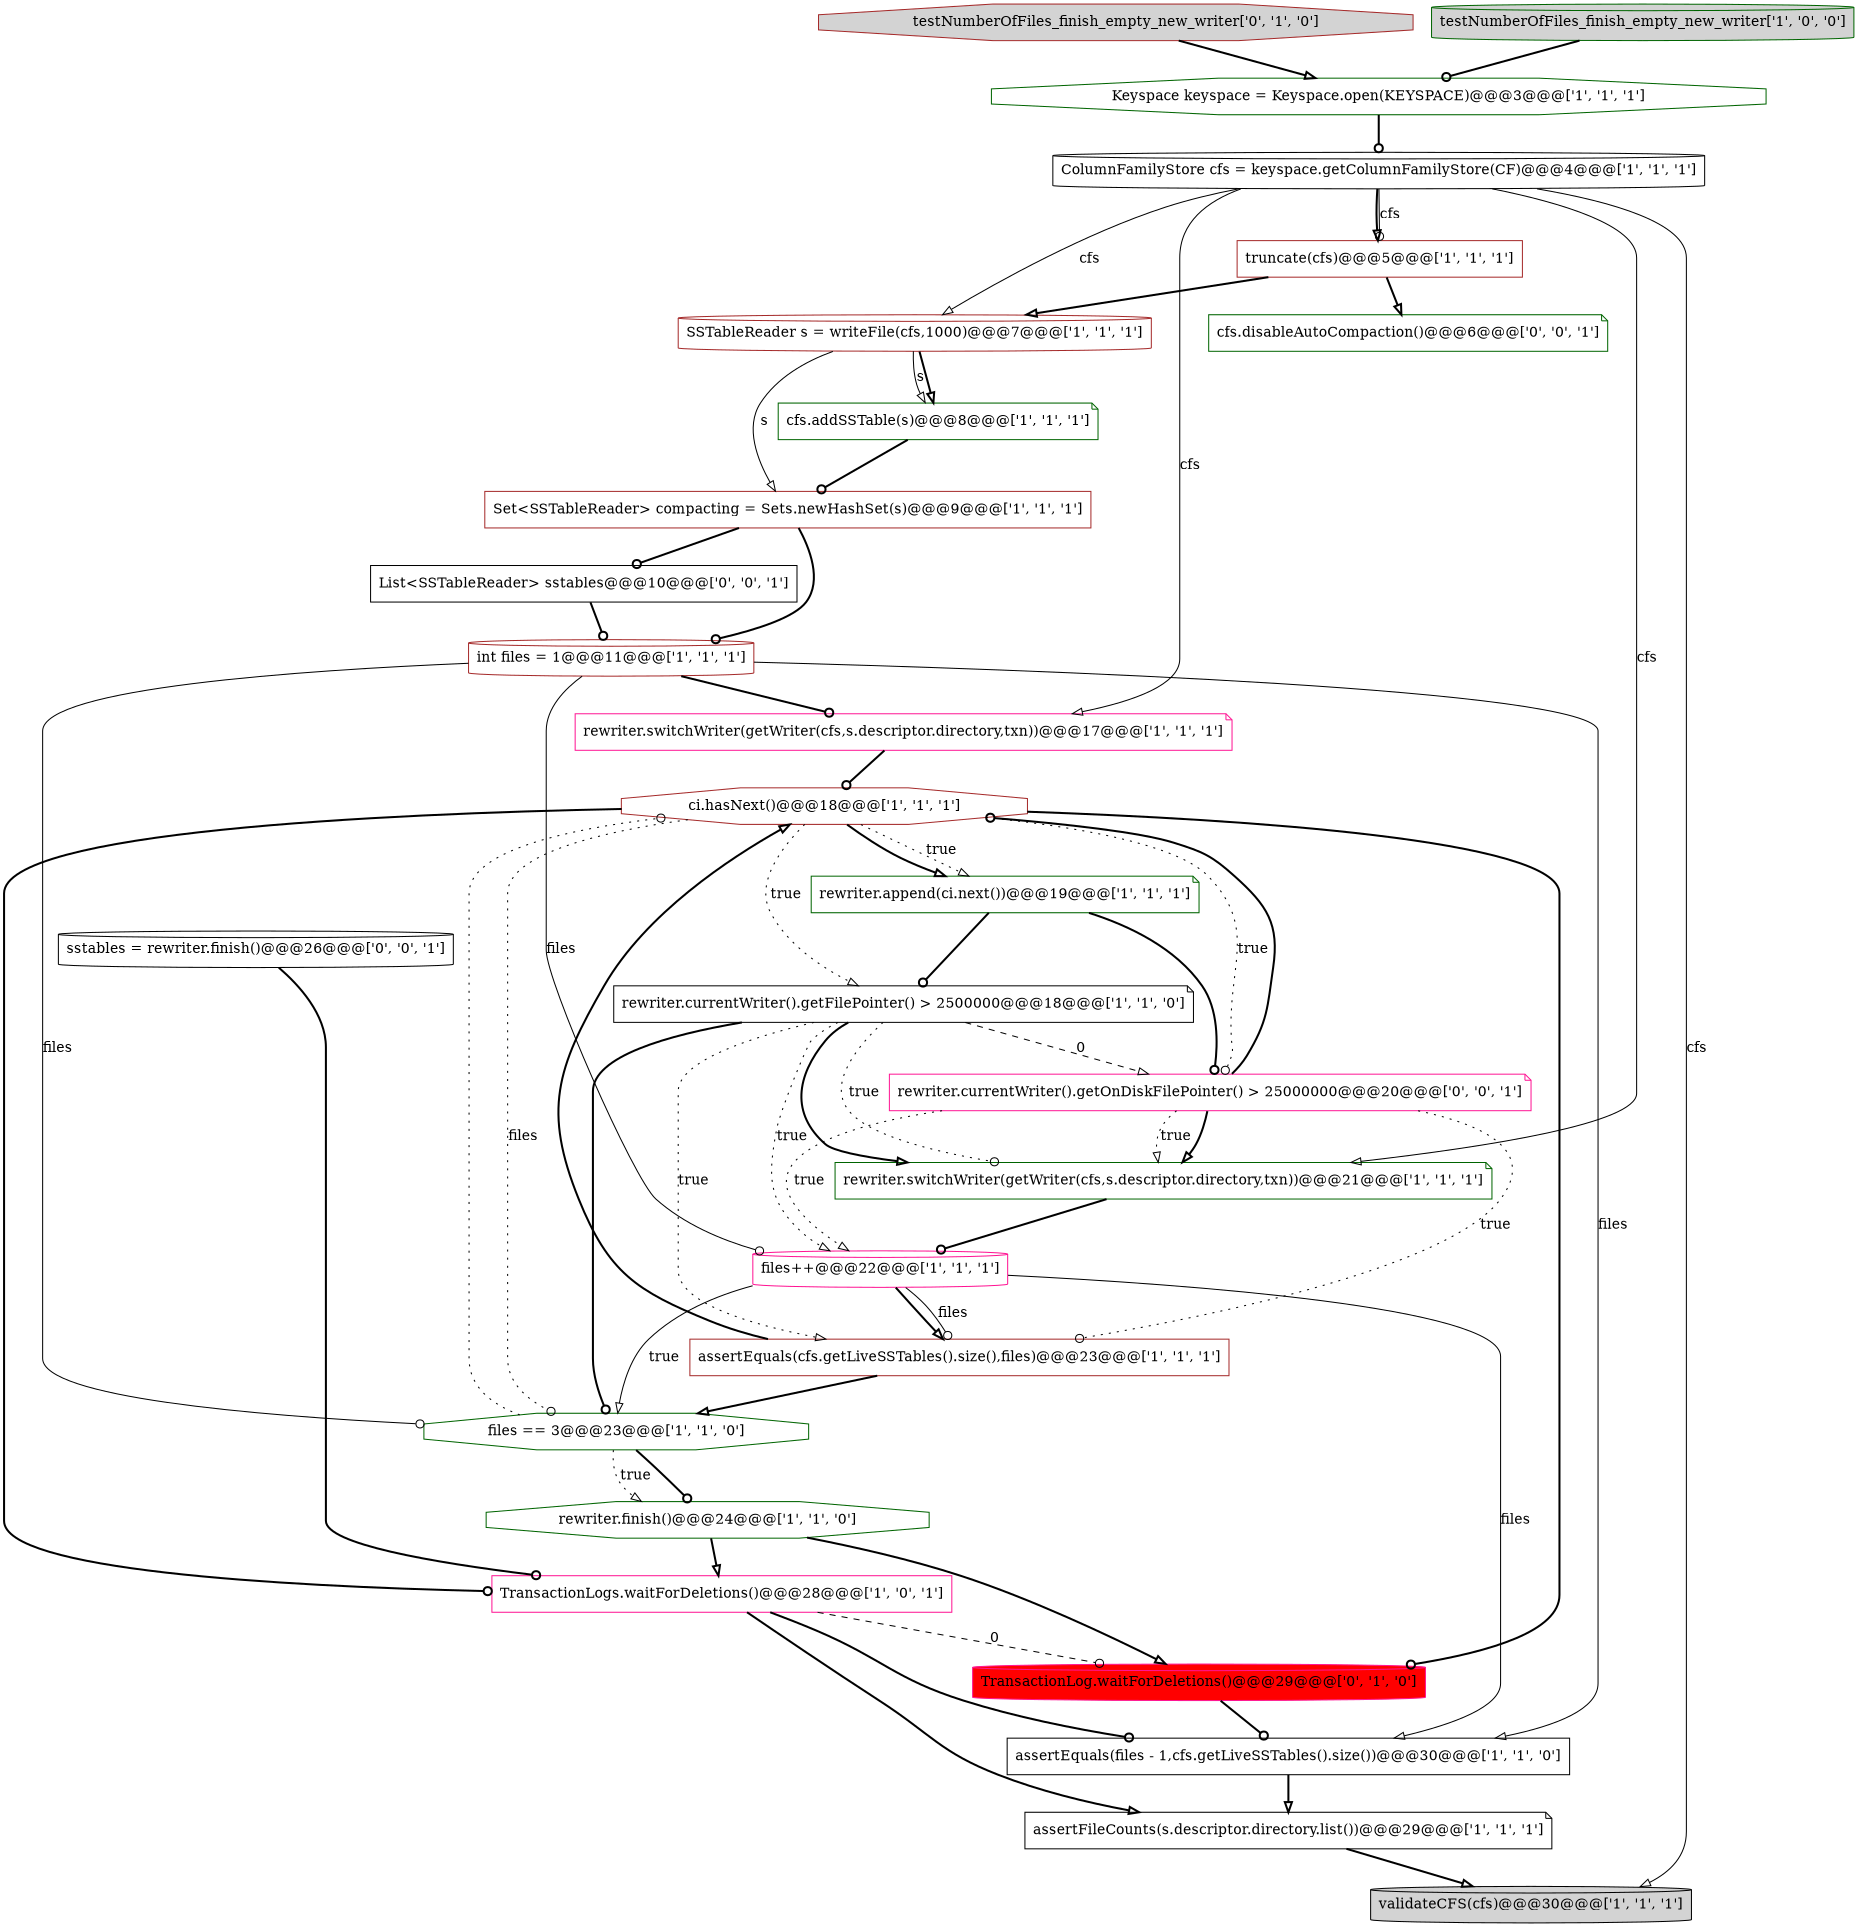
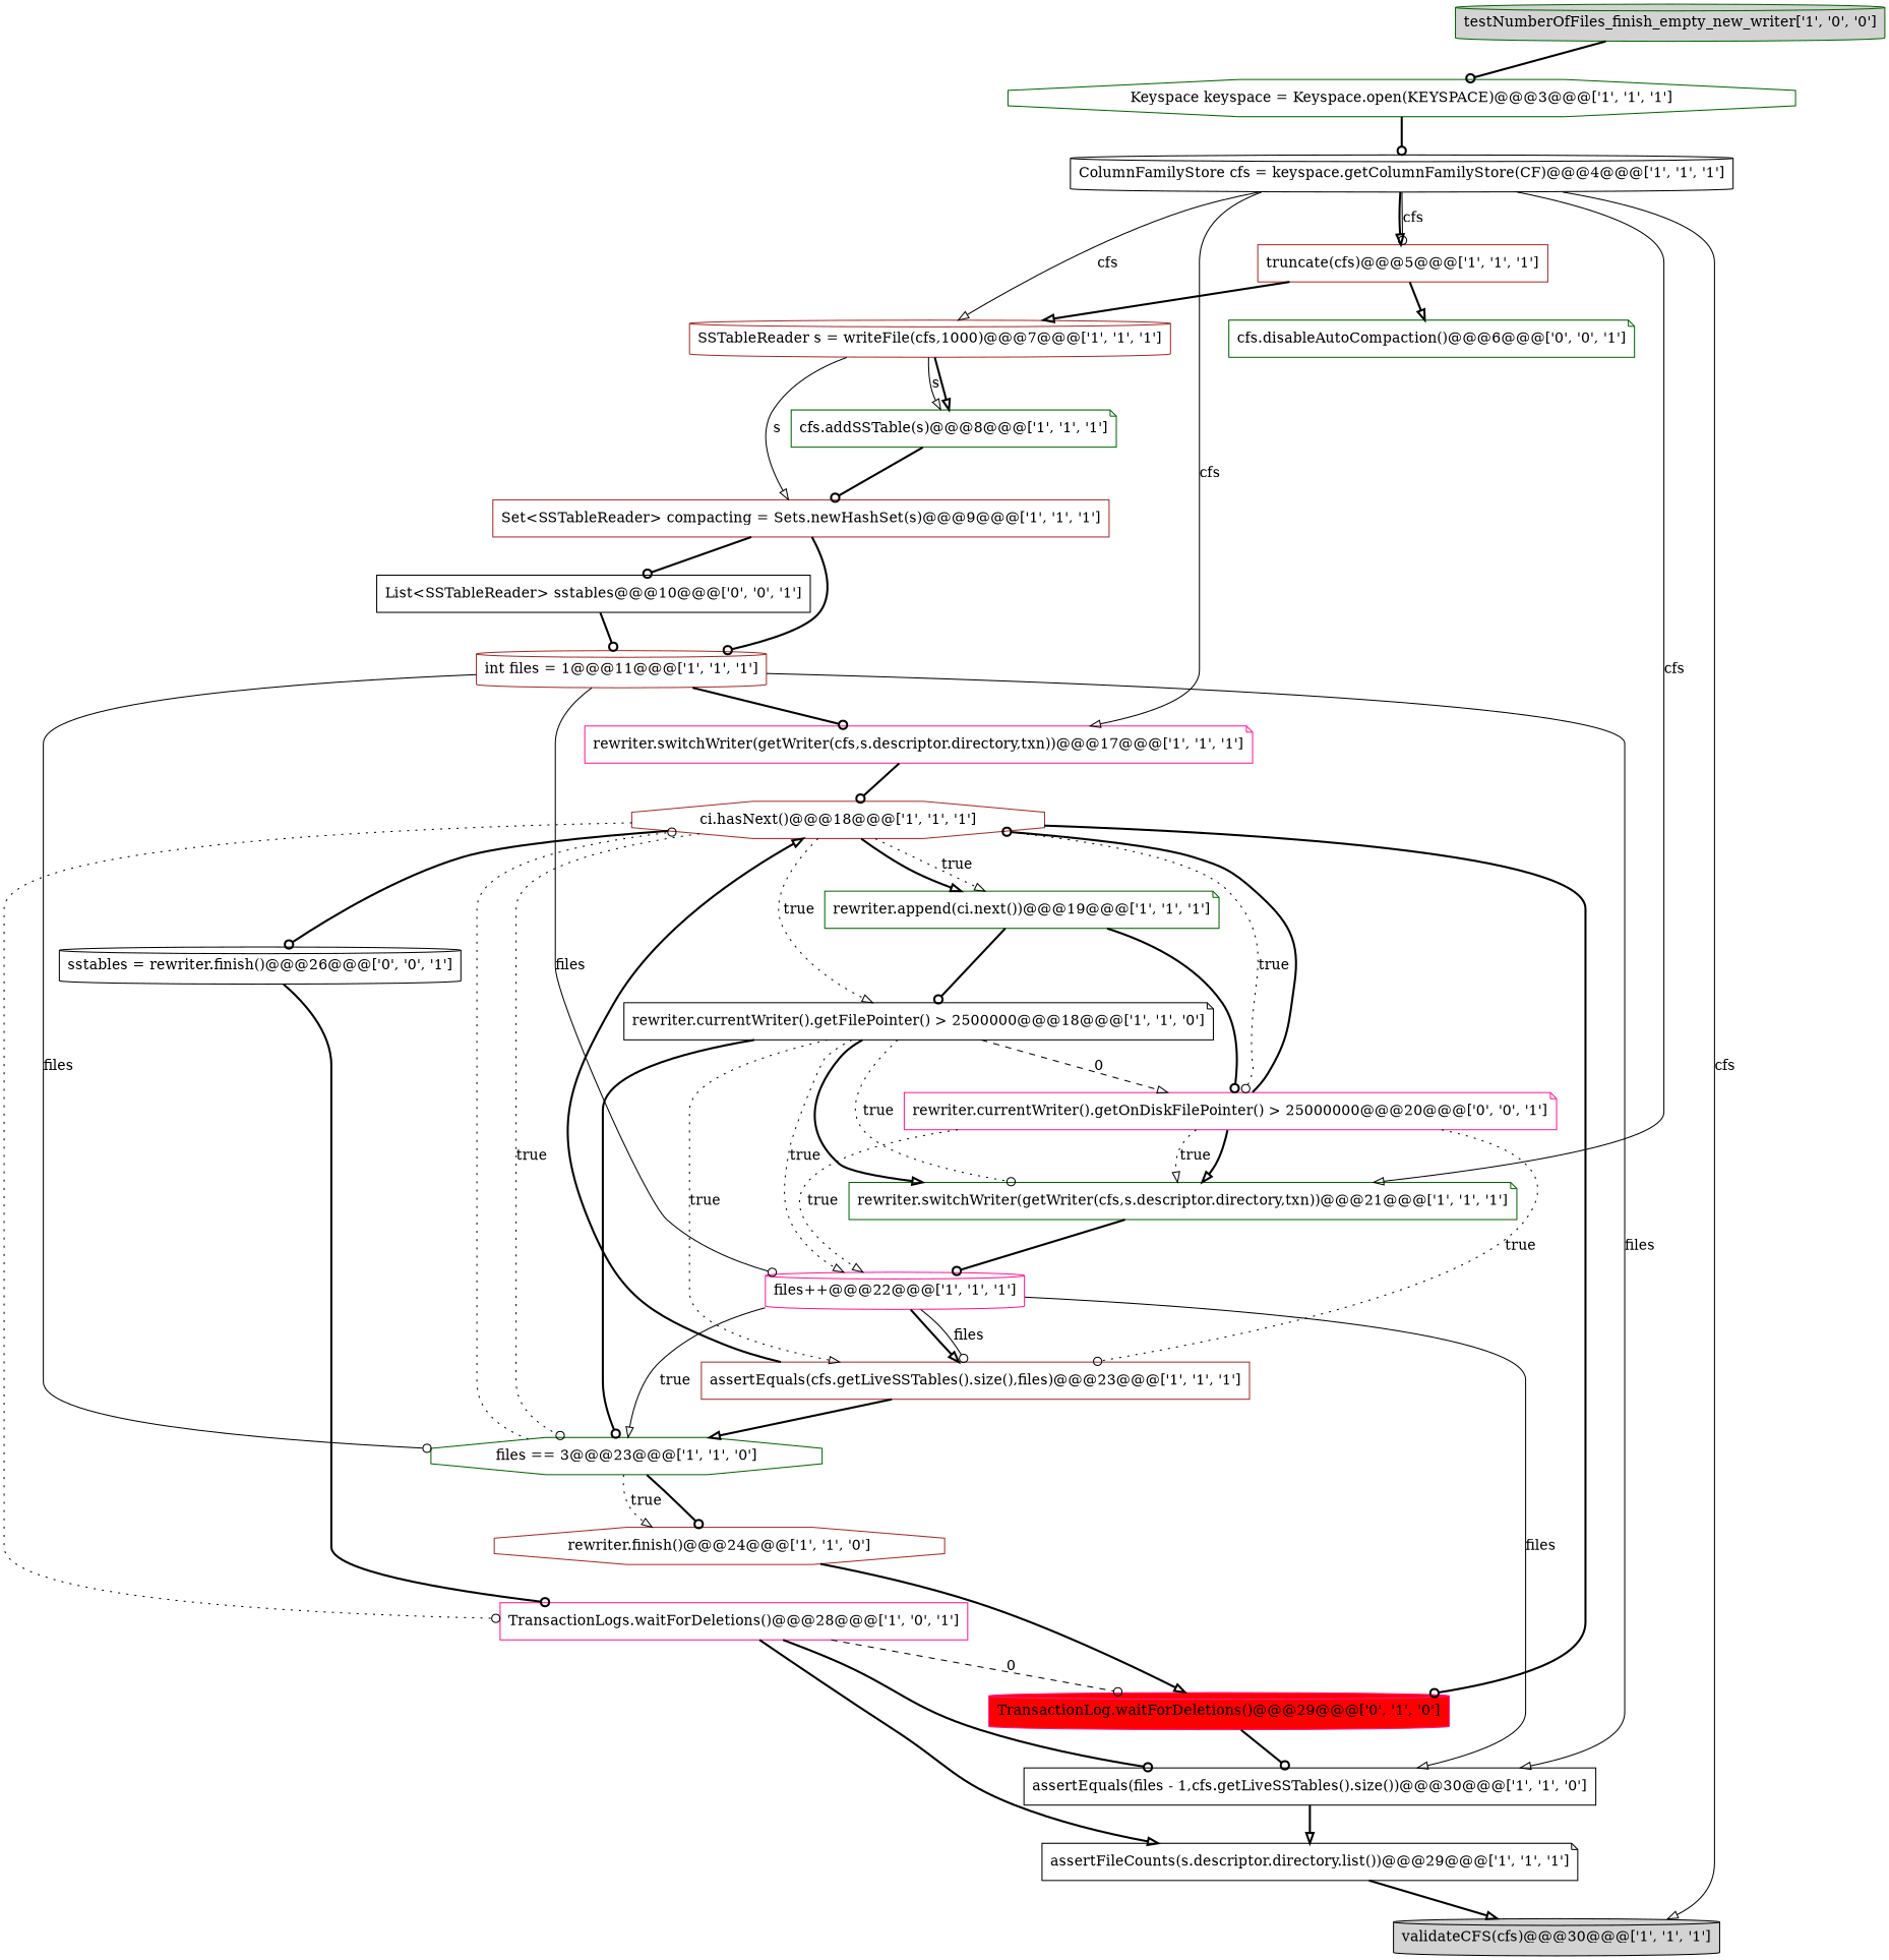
  digraph {
    node [color=darkgreen fillcolor=white shape=note style=filled]
    edge [arrowhead=onormal style=bold]
    n1 [color=deeppink label="rewriter.switchWriter(getWriter(cfs,s.descriptor.directory,txn))@@@17@@@['1', '1', '1']"]
    n2 [color=brown label="ci.hasNext()@@@18@@@['1', '1', '1']" shape=octagon]
    n3 [color=deeppink fillcolor=red label="TransactionLog.waitForDeletions()@@@29@@@['0', '1', '0']" shape=cylinder]
    n4 [color=deeppink label="rewriter.currentWriter().getOnDiskFilePointer() > 25000000@@@20@@@['0', '0', '1']"]
    n5 [color=black label="sstables = rewriter.finish()@@@26@@@['0', '0', '1']" shape=cylinder]
    n6 [label="rewriter.append(ci.next())@@@19@@@['1', '1', '1']"]
    n7 [label="files == 3@@@23@@@['1', '1', '0']" shape=octagon]
    n8 [color=deeppink label="TransactionLogs.waitForDeletions()@@@28@@@['1', '0', '1']" shape=box]
    n9 [color=black label="rewriter.currentWriter().getFilePointer() > 2500000@@@18@@@['1', '1', '0']"]
    n10 [color=black label="assertEquals(files - 1,cfs.getLiveSSTables().size())@@@30@@@['1', '1', '0']" shape=box]
    n11 [label="rewriter.switchWriter(getWriter(cfs,s.descriptor.directory,txn))@@@21@@@['1', '1', '1']"]
    n12 [color=deeppink label="files++@@@22@@@['1', '1', '1']" shape=cylinder]
    n13 [color=brown label="assertEquals(cfs.getLiveSSTables().size(),files)@@@23@@@['1', '1', '1']" shape=box]
-   n14 [label="rewriter.finish()@@@24@@@['1', '1', '0']" shape=octagon]
+   n14 [color=brown label="rewriter.finish()@@@24@@@['1', '1', '0']" shape=octagon]
    n15 [color=black label="assertFileCounts(s.descriptor.directory.list())@@@29@@@['1', '1', '1']"]
    n16 [color=black fillcolor=lightgray label="validateCFS(cfs)@@@30@@@['1', '1', '1']" shape=cylinder]
    n17 [label="Keyspace keyspace = Keyspace.open(KEYSPACE)@@@3@@@['1', '1', '1']" shape=octagon]
    n18 [color=black label="ColumnFamilyStore cfs = keyspace.getColumnFamilyStore(CF)@@@4@@@['1', '1', '1']" shape=cylinder]
    n19 [color=brown label="SSTableReader s = writeFile(cfs,1000)@@@7@@@['1', '1', '1']" shape=cylinder]
    n20 [color=brown label="truncate(cfs)@@@5@@@['1', '1', '1']" shape=box]
    n21 [color=brown label="Set<SSTableReader> compacting = Sets.newHashSet(s)@@@9@@@['1', '1', '1']" shape=box]
    n22 [label="cfs.addSSTable(s)@@@8@@@['1', '1', '1']"]
    n23 [color=brown label="int files = 1@@@11@@@['1', '1', '1']" shape=cylinder]
    n24 [color=black label="List<SSTableReader> sstables@@@10@@@['0', '0', '1']" shape=box]
-   n25 [color=brown fillcolor=lightgray label="testNumberOfFiles_finish_empty_new_writer['0', '1', '0']" shape=octagon]
    n26 [label="cfs.disableAutoCompaction()@@@6@@@['0', '0', '1']"]
    n27 [fillcolor=lightgray label="testNumberOfFiles_finish_empty_new_writer['1', '0', '0']" shape=cylinder]
    n1 -> n2 [arrowhead=odot]
    n2 -> n3 [arrowhead=odot]
    n2 -> n4 [arrowhead=odot label=true style=dotted]
+   n2 -> n5 [arrowhead=odot]
    n2 -> n6 [label=true style=dotted]
    n2 -> n6
-   n2 -> n7 [arrowhead=odot label=files style=dotted]
-   n2 -> n8 [arrowhead=odot]
+   n2 -> n7 [arrowhead=odot label=true style=dotted]
+   n2 -> n8 [arrowhead=odot style=dotted]
    n2 -> n9 [label=true style=dotted]
    n3 -> n10 [arrowhead=odot]
    n4 -> n2 [arrowhead=odot]
    n4 -> n11
    n4 -> n11 [label=true style=dotted]
    n4 -> n12 [label=true style=dotted]
    n4 -> n13 [arrowhead=odot label=true style=dotted]
    n5 -> n8 [arrowhead=odot]
    n6 -> n4 [arrowhead=odot]
    n6 -> n9 [arrowhead=odot]
    n7 -> n2 [arrowhead=odot style=dotted]
    n7 -> n14 [arrowhead=odot]
    n7 -> n14 [label=true style=dotted]
    n8 -> n3 [arrowhead=odot label=0 style=dashed]
    n8 -> n10 [arrowhead=odot]
    n8 -> n15
    n9 -> n4 [label=0 style=dashed]
    n9 -> n7 [arrowhead=odot]
    n9 -> n11
    n9 -> n11 [arrowhead=odot label=true style=dotted]
    n9 -> n12 [label=true style=dotted]
    n9 -> n13 [label=true style=dotted]
    n10 -> n15
    n11 -> n12 [arrowhead=odot]
    n12 -> n7 [label=true style=solid]
    n12 -> n10 [label=files style=solid]
    n12 -> n13
    n12 -> n13 [arrowhead=odot label=files style=solid]
    n13 -> n2
    n13 -> n7
    n14 -> n3
-   n14 -> n8
    n15 -> n16
    n17 -> n18 [arrowhead=odot]
    n18 -> n1 [label=cfs style=solid]
    n18 -> n11 [label=cfs style=solid]
    n18 -> n16 [label=cfs style=solid]
    n18 -> n19 [label=cfs style=solid]
    n18 -> n20
    n18 -> n20 [arrowhead=odot label=cfs style=solid]
    n19 -> n21 [label=s style=solid]
    n19 -> n22
    n19 -> n22 [label=s style=solid]
    n20 -> n19
    n20 -> n26
    n21 -> n23 [arrowhead=odot]
    n21 -> n24 [arrowhead=odot]
    n22 -> n21 [arrowhead=odot]
    n23 -> n1 [arrowhead=odot]
    n23 -> n7 [arrowhead=odot label=files style=solid]
    n23 -> n10 [label=files style=solid]
    n23 -> n12 [arrowhead=odot label=files style=solid]
    n24 -> n23 [arrowhead=odot]
-   n25 -> n17
    n27 -> n17 [arrowhead=odot]
  }
